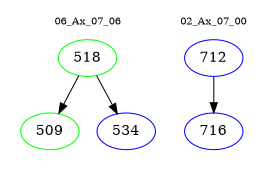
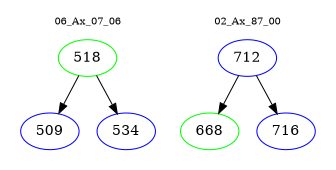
  digraph {
    node [color=green]
    edge [color=black]
    n1 [label=518]
-   n2 [label=509]
+   n2 [color=blue label=509]
    n3 [color=blue label=534]
    n4 [color=blue label=712]
+   n5 [label=668]
    n6 [color=blue label=716]
    subgraph cluster_1 {
      color=white
      fontsize=10
      label="06_Ax_07_06"
      n1
      n2
      n3
    }
    subgraph cluster_2 {
      color=white
      fontsize=10
-     label="02_Ax_07_00"
+     label="02_Ax_87_00"
      n4
+     n5
      n6
    }
    n1 -> n2
    n1 -> n3
+   n4 -> n5
    n4 -> n6
  }
